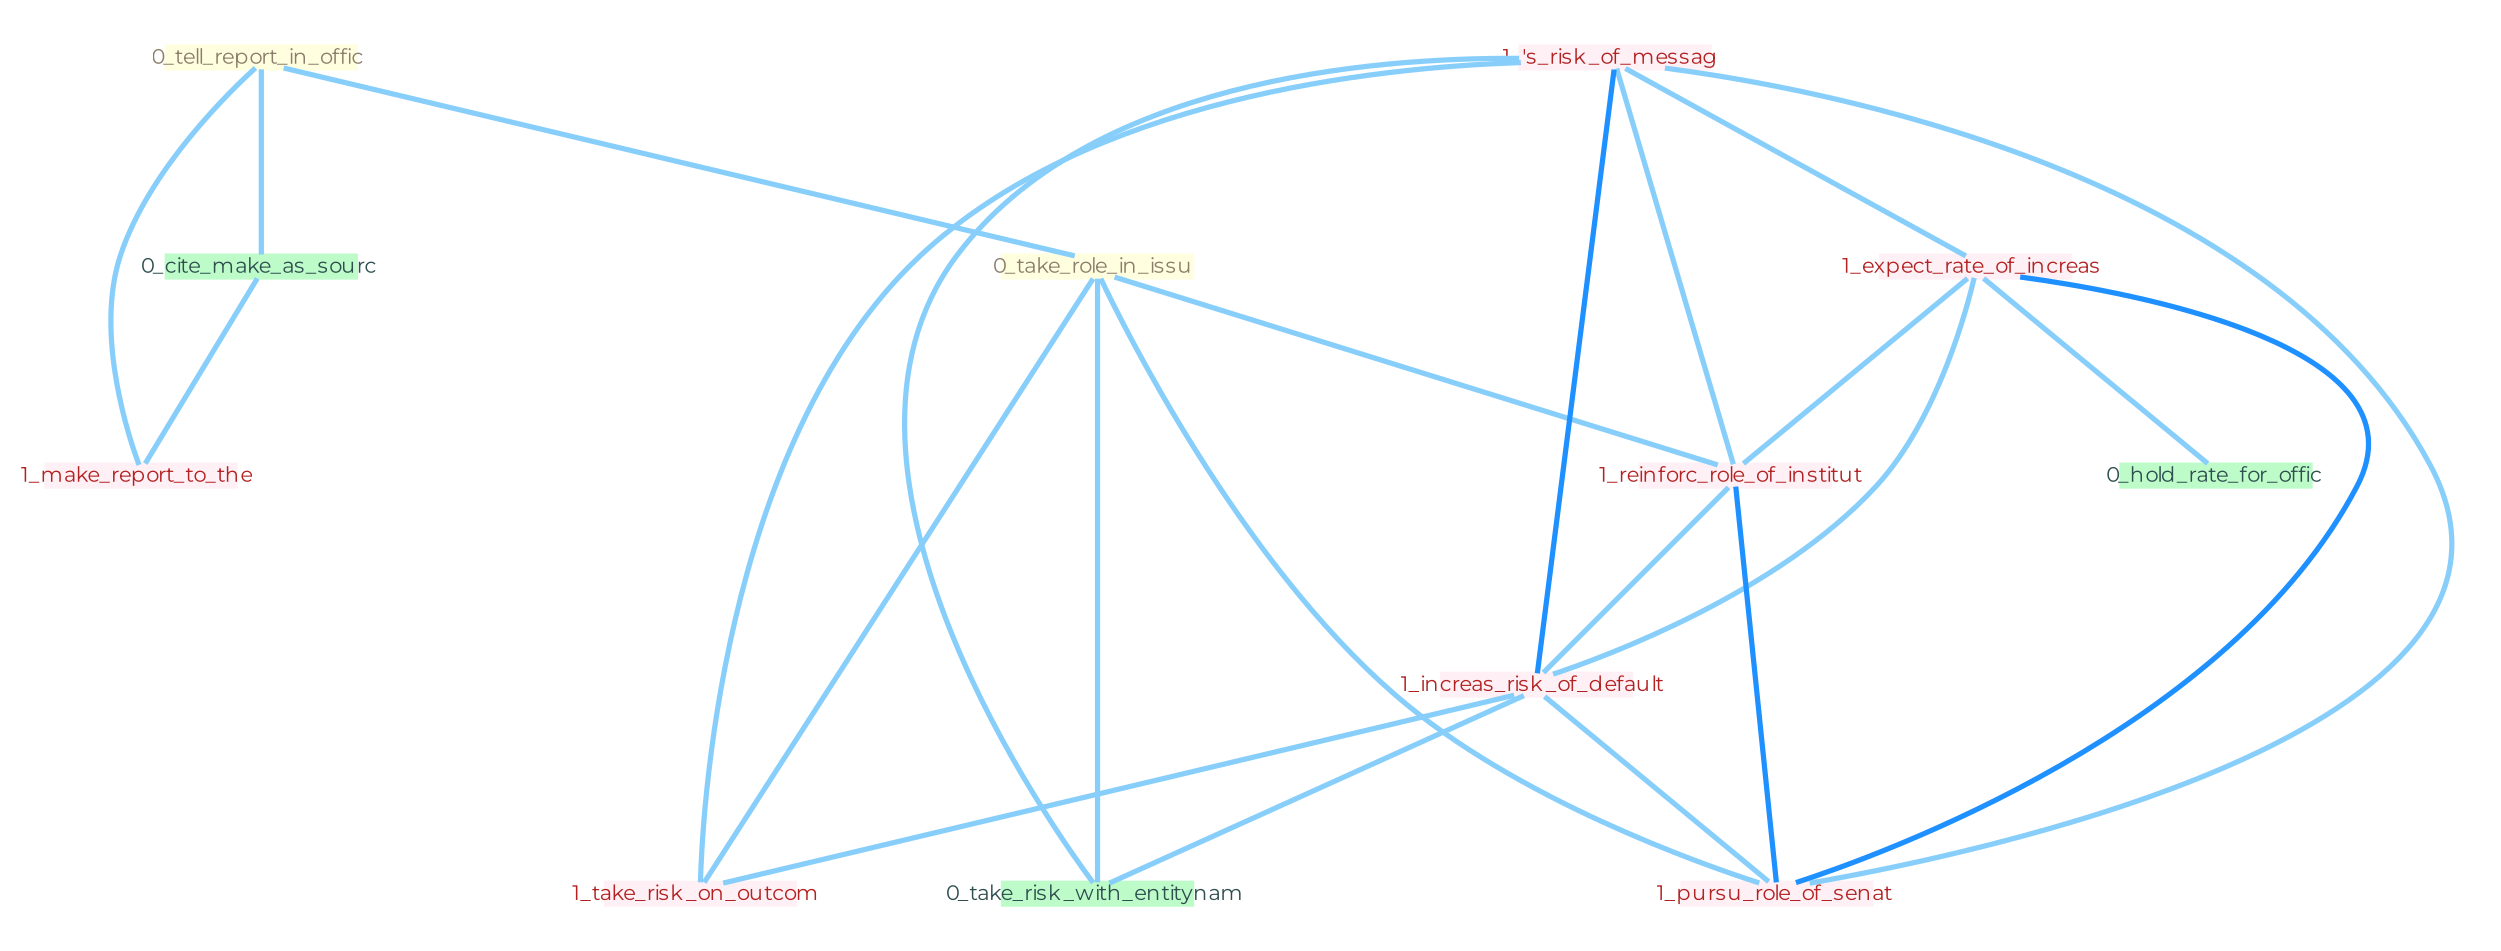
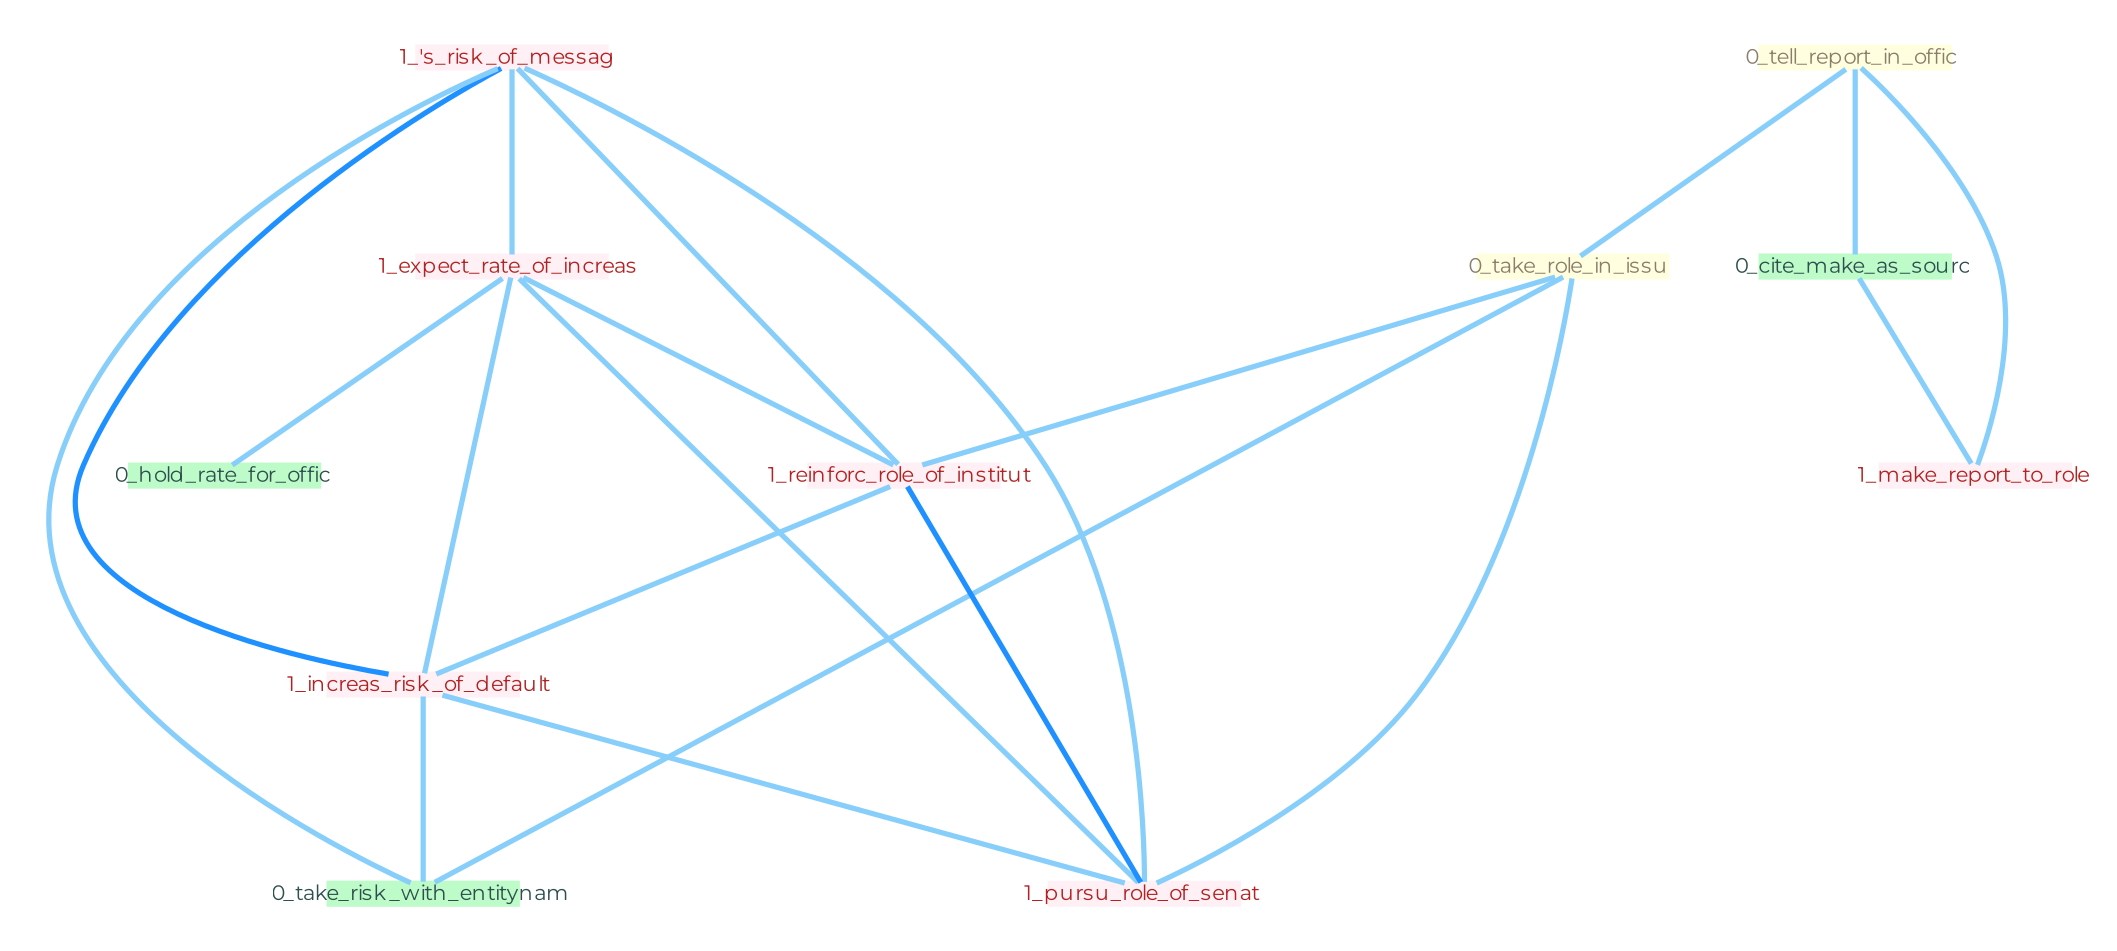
  graph {
    fontname=Montserrat
    node [color="#fff0f5" fixedsize=true fontcolor="#b22222" fontname=Montserrat fontsize=4 shape=polygon style=filled]
    edge [color="#87cefa" fontname=Montserrat w=1]
    "0_tell_report_in_offic " [color="#ffffe0" fontcolor="#8b7d6b" height=.06 width=.5]
    "0_take_role_in_issu " [color="#ffffe0" fontcolor="#8b7d6b" height=.06 width=.5]
    "1_'s_risk_of_messag " [height=.06 width=.5]
    "1_expect_rate_of_increas " [height=.06 width=.5]
    "1_reinforc_role_of_institut " [height=.06 width=.5]
    "1_increas_risk_of_default " [height=.06 width=.5]
-   "1_take_risk_on_outcom " [height=.06 width=.5]
    "1_pursu_role_of_senat " [height=.06 width=.5]
-   "1_make_report_to_the " [height=.06 width=.5]
+   "1_make_report_to_the " [height=.06 width=.5 label="1_make_report_to_role"]
    n10 [color="#BDFCC9" fontcolor="#2f4f4f" height=.06 label="0_cite_make_as_sourc" width=.5]
    "0_take_risk_with_entitynam " [color="#BDFCC9" fontcolor="#2f4f4f" height=.06 width=.5]
    n12 [color="#BDFCC9" fontcolor="#2f4f4f" height=.06 label="0_hold_rate_for_offic" width=.5]
    subgraph sub_1 {
      "0_tell_report_in_offic "
      "0_take_role_in_issu "
    }
    subgraph sub_2 {
      "1_'s_risk_of_messag "
      "1_expect_rate_of_increas "
      "1_reinforc_role_of_institut "
      "1_increas_risk_of_default "
-     "1_take_risk_on_outcom "
      "1_pursu_role_of_senat "
      "1_make_report_to_the "
    }
    "0_tell_report_in_offic " -- "0_take_role_in_issu "
    "0_tell_report_in_offic " -- "1_make_report_to_the "
    "0_tell_report_in_offic " -- n10
    "0_take_role_in_issu " -- "1_reinforc_role_of_institut "
-   "0_take_role_in_issu " -- "1_take_risk_on_outcom "
    "0_take_role_in_issu " -- "1_pursu_role_of_senat "
    "0_take_role_in_issu " -- "0_take_risk_with_entitynam "
    "1_'s_risk_of_messag " -- "1_expect_rate_of_increas "
    "1_'s_risk_of_messag " -- "1_reinforc_role_of_institut "
    "1_'s_risk_of_messag " -- "1_increas_risk_of_default " [color="#1e90ff" w=2]
-   "1_'s_risk_of_messag " -- "1_take_risk_on_outcom "
    "1_'s_risk_of_messag " -- "1_pursu_role_of_senat "
    "1_'s_risk_of_messag " -- "0_take_risk_with_entitynam "
    "1_expect_rate_of_increas " -- "1_reinforc_role_of_institut "
    "1_expect_rate_of_increas " -- "1_increas_risk_of_default "
-   "1_expect_rate_of_increas " -- "1_pursu_role_of_senat " [color="#1e90ff"]
+   "1_expect_rate_of_increas " -- "1_pursu_role_of_senat "
    "1_expect_rate_of_increas " -- n12
    "1_reinforc_role_of_institut " -- "1_increas_risk_of_default "
    "1_reinforc_role_of_institut " -- "1_pursu_role_of_senat " [color="#1e90ff" w=2]
-   "1_increas_risk_of_default " -- "1_take_risk_on_outcom "
    "1_increas_risk_of_default " -- "1_pursu_role_of_senat "
    "1_increas_risk_of_default " -- "0_take_risk_with_entitynam "
    n10 -- "1_make_report_to_the "
  }
